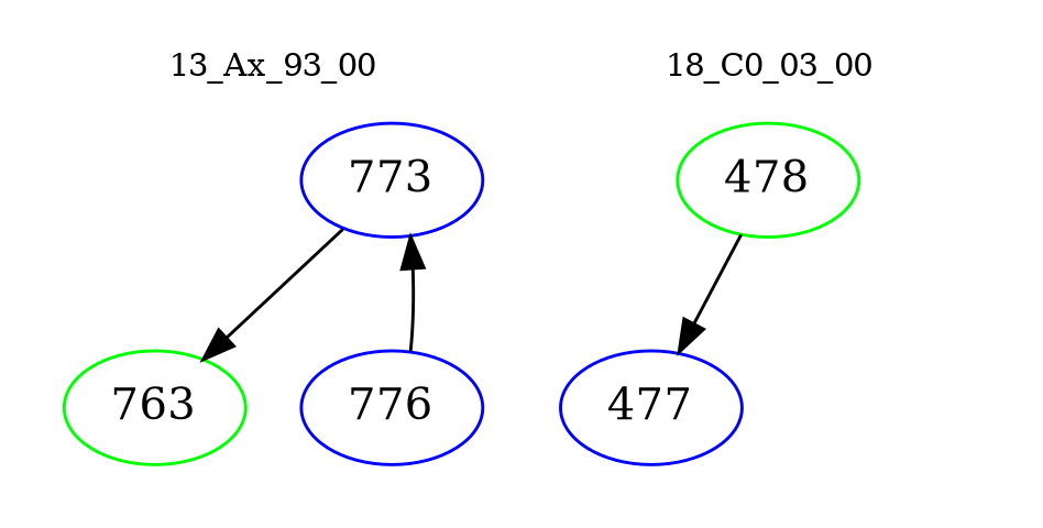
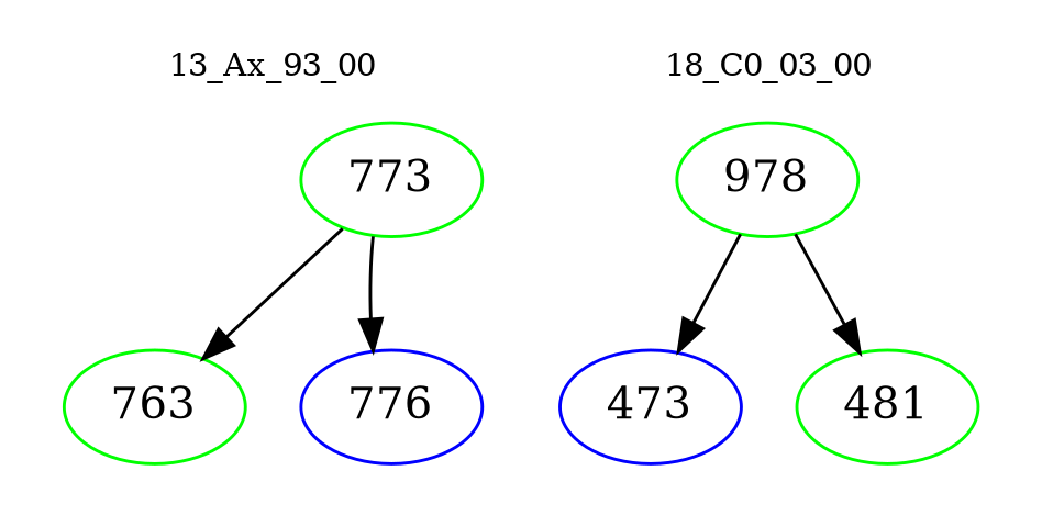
  digraph {
    node [color=green]
    edge [color=black]
-   n1 [color=blue label=773]
+   n1 [label=773]
    n2 [label=763]
    n3 [color=blue label=776]
-   n4 [label=478]
-   n5 [color=blue label=477]
+   n4 [label=978]
+   n5 [color=blue label=473]
+   n6 [label=481]
    subgraph cluster_1 {
      color=white
      fontsize=10
      label="13_Ax_93_00"
      n1
      n2
      n3
    }
    subgraph cluster_2 {
      color=white
      fontsize=10
      label="18_C0_03_00"
      n4
      n5
+     n6
    }
    n1 -> n2
-   n3 -> n1
+   n1 -> n3
    n4 -> n5
+   n4 -> n6
  }
